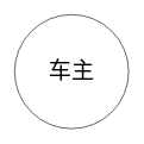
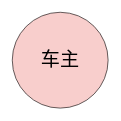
  <mxCell id="0" />
  <mxCell id="1" parent="0" />
- <mxCell id="2" value="车主" style="ellipse;whiteSpace=wrap;html=1;aspect=fixed;fontSize=32;" vertex="1" parent="1"><mxGeometry x="20" y="20" width="160" height="160" as="geometry" /></mxCell>
+ <mxCell id="2" value="车主" style="ellipse;whiteSpace=wrap;html=1;aspect=fixed;fontSize=32;fillColor=#f8cecc;" vertex="1" parent="1"><mxGeometry x="20" y="20" width="160" height="160" as="geometry" /></mxCell>
